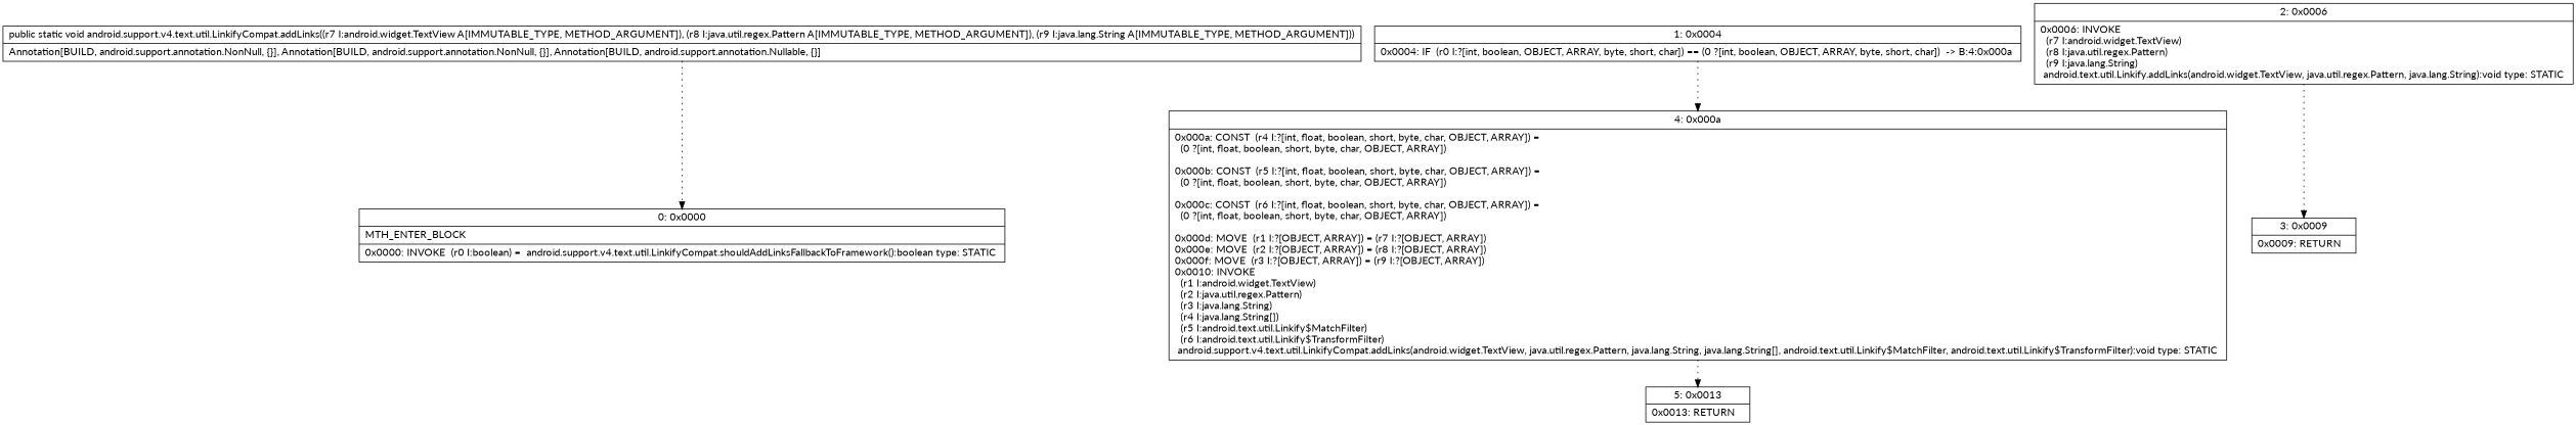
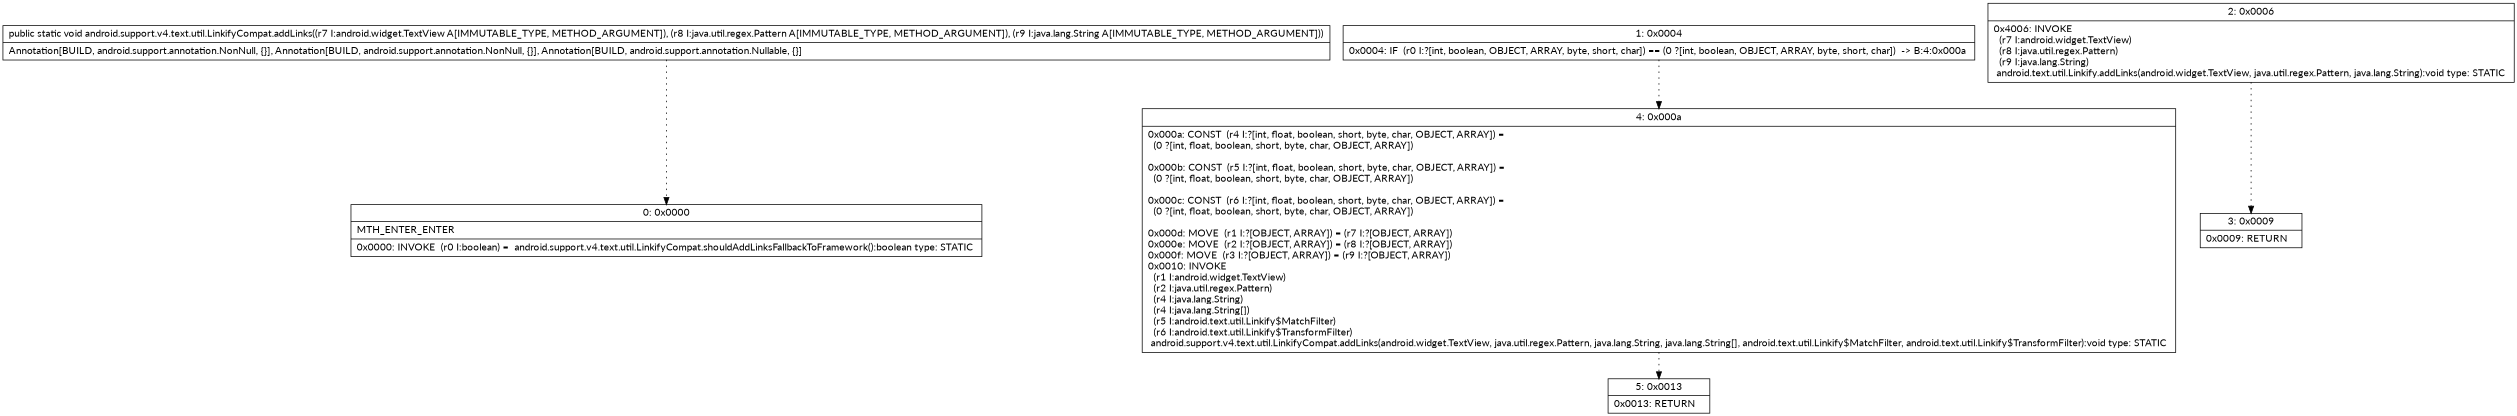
  digraph {
    fontname=Lato
    node [fontname=Lato shape=record]
    edge [fontname=Lato style=dotted]
-   n1 [label="{0\:\ 0x0000|MTH_ENTER_BLOCK\l|0x0000: INVOKE  (r0 I:boolean) =  android.support.v4.text.util.LinkifyCompat.shouldAddLinksFallbackToFramework():boolean type: STATIC \l}"]
+   n1 [label="{0\:\ 0x0000|MTH_ENTER_ENTER\l|0x0000: INVOKE  (r0 I:boolean) =  android.support.v4.text.util.LinkifyCompat.shouldAddLinksFallbackToFramework():boolean type: STATIC \l}"]
    n2 [label="{1\:\ 0x0004|0x0004: IF  (r0 I:?[int, boolean, OBJECT, ARRAY, byte, short, char]) == (0 ?[int, boolean, OBJECT, ARRAY, byte, short, char])  \-\> B:4:0x000a \l}"]
-   n3 [label="{4\:\ 0x000a|0x000a: CONST  (r4 I:?[int, float, boolean, short, byte, char, OBJECT, ARRAY]) = \l  (0 ?[int, float, boolean, short, byte, char, OBJECT, ARRAY])\l \l0x000b: CONST  (r5 I:?[int, float, boolean, short, byte, char, OBJECT, ARRAY]) = \l  (0 ?[int, float, boolean, short, byte, char, OBJECT, ARRAY])\l \l0x000c: CONST  (r6 I:?[int, float, boolean, short, byte, char, OBJECT, ARRAY]) = \l  (0 ?[int, float, boolean, short, byte, char, OBJECT, ARRAY])\l \l0x000d: MOVE  (r1 I:?[OBJECT, ARRAY]) = (r7 I:?[OBJECT, ARRAY]) \l0x000e: MOVE  (r2 I:?[OBJECT, ARRAY]) = (r8 I:?[OBJECT, ARRAY]) \l0x000f: MOVE  (r3 I:?[OBJECT, ARRAY]) = (r9 I:?[OBJECT, ARRAY]) \l0x0010: INVOKE  \l  (r1 I:android.widget.TextView)\l  (r2 I:java.util.regex.Pattern)\l  (r3 I:java.lang.String)\l  (r4 I:java.lang.String[])\l  (r5 I:android.text.util.Linkify$MatchFilter)\l  (r6 I:android.text.util.Linkify$TransformFilter)\l android.support.v4.text.util.LinkifyCompat.addLinks(android.widget.TextView, java.util.regex.Pattern, java.lang.String, java.lang.String[], android.text.util.Linkify$MatchFilter, android.text.util.Linkify$TransformFilter):void type: STATIC \l}"]
-   n4 [label="{2\:\ 0x0006|0x0006: INVOKE  \l  (r7 I:android.widget.TextView)\l  (r8 I:java.util.regex.Pattern)\l  (r9 I:java.lang.String)\l android.text.util.Linkify.addLinks(android.widget.TextView, java.util.regex.Pattern, java.lang.String):void type: STATIC \l}"]
+   n3 [label="{4\:\ 0x000a|0x000a: CONST  (r4 I:?[int, float, boolean, short, byte, char, OBJECT, ARRAY]) = \l  (0 ?[int, float, boolean, short, byte, char, OBJECT, ARRAY])\l \l0x000b: CONST  (r5 I:?[int, float, boolean, short, byte, char, OBJECT, ARRAY]) = \l  (0 ?[int, float, boolean, short, byte, char, OBJECT, ARRAY])\l \l0x000c: CONST  (r6 I:?[int, float, boolean, short, byte, char, OBJECT, ARRAY]) = \l  (0 ?[int, float, boolean, short, byte, char, OBJECT, ARRAY])\l \l0x000d: MOVE  (r1 I:?[OBJECT, ARRAY]) = (r7 I:?[OBJECT, ARRAY]) \l0x000e: MOVE  (r2 I:?[OBJECT, ARRAY]) = (r8 I:?[OBJECT, ARRAY]) \l0x000f: MOVE  (r3 I:?[OBJECT, ARRAY]) = (r9 I:?[OBJECT, ARRAY]) \l0x0010: INVOKE  \l  (r1 I:android.widget.TextView)\l  (r2 I:java.util.regex.Pattern)\l  (r4 I:java.lang.String)\l  (r4 I:java.lang.String[])\l  (r5 I:android.text.util.Linkify$MatchFilter)\l  (r6 I:android.text.util.Linkify$TransformFilter)\l android.support.v4.text.util.LinkifyCompat.addLinks(android.widget.TextView, java.util.regex.Pattern, java.lang.String, java.lang.String[], android.text.util.Linkify$MatchFilter, android.text.util.Linkify$TransformFilter):void type: STATIC \l}"]
+   n4 [label="{2\:\ 0x0006|0x4006: INVOKE  \l  (r7 I:android.widget.TextView)\l  (r8 I:java.util.regex.Pattern)\l  (r9 I:java.lang.String)\l android.text.util.Linkify.addLinks(android.widget.TextView, java.util.regex.Pattern, java.lang.String):void type: STATIC \l}"]
    n5 [label="{3\:\ 0x0009|0x0009: RETURN   \l}"]
    n6 [label="{5\:\ 0x0013|0x0013: RETURN   \l}"]
    n7 [label="{public static void android.support.v4.text.util.LinkifyCompat.addLinks((r7 I:android.widget.TextView A[IMMUTABLE_TYPE, METHOD_ARGUMENT]), (r8 I:java.util.regex.Pattern A[IMMUTABLE_TYPE, METHOD_ARGUMENT]), (r9 I:java.lang.String A[IMMUTABLE_TYPE, METHOD_ARGUMENT]))  | Annotation[BUILD, android.support.annotation.NonNull, \{\}], Annotation[BUILD, android.support.annotation.NonNull, \{\}], Annotation[BUILD, android.support.annotation.Nullable, \{\}]\l}"]
    n2 -> n3
    n3 -> n6
    n4 -> n5
    n7 -> n1
  }
